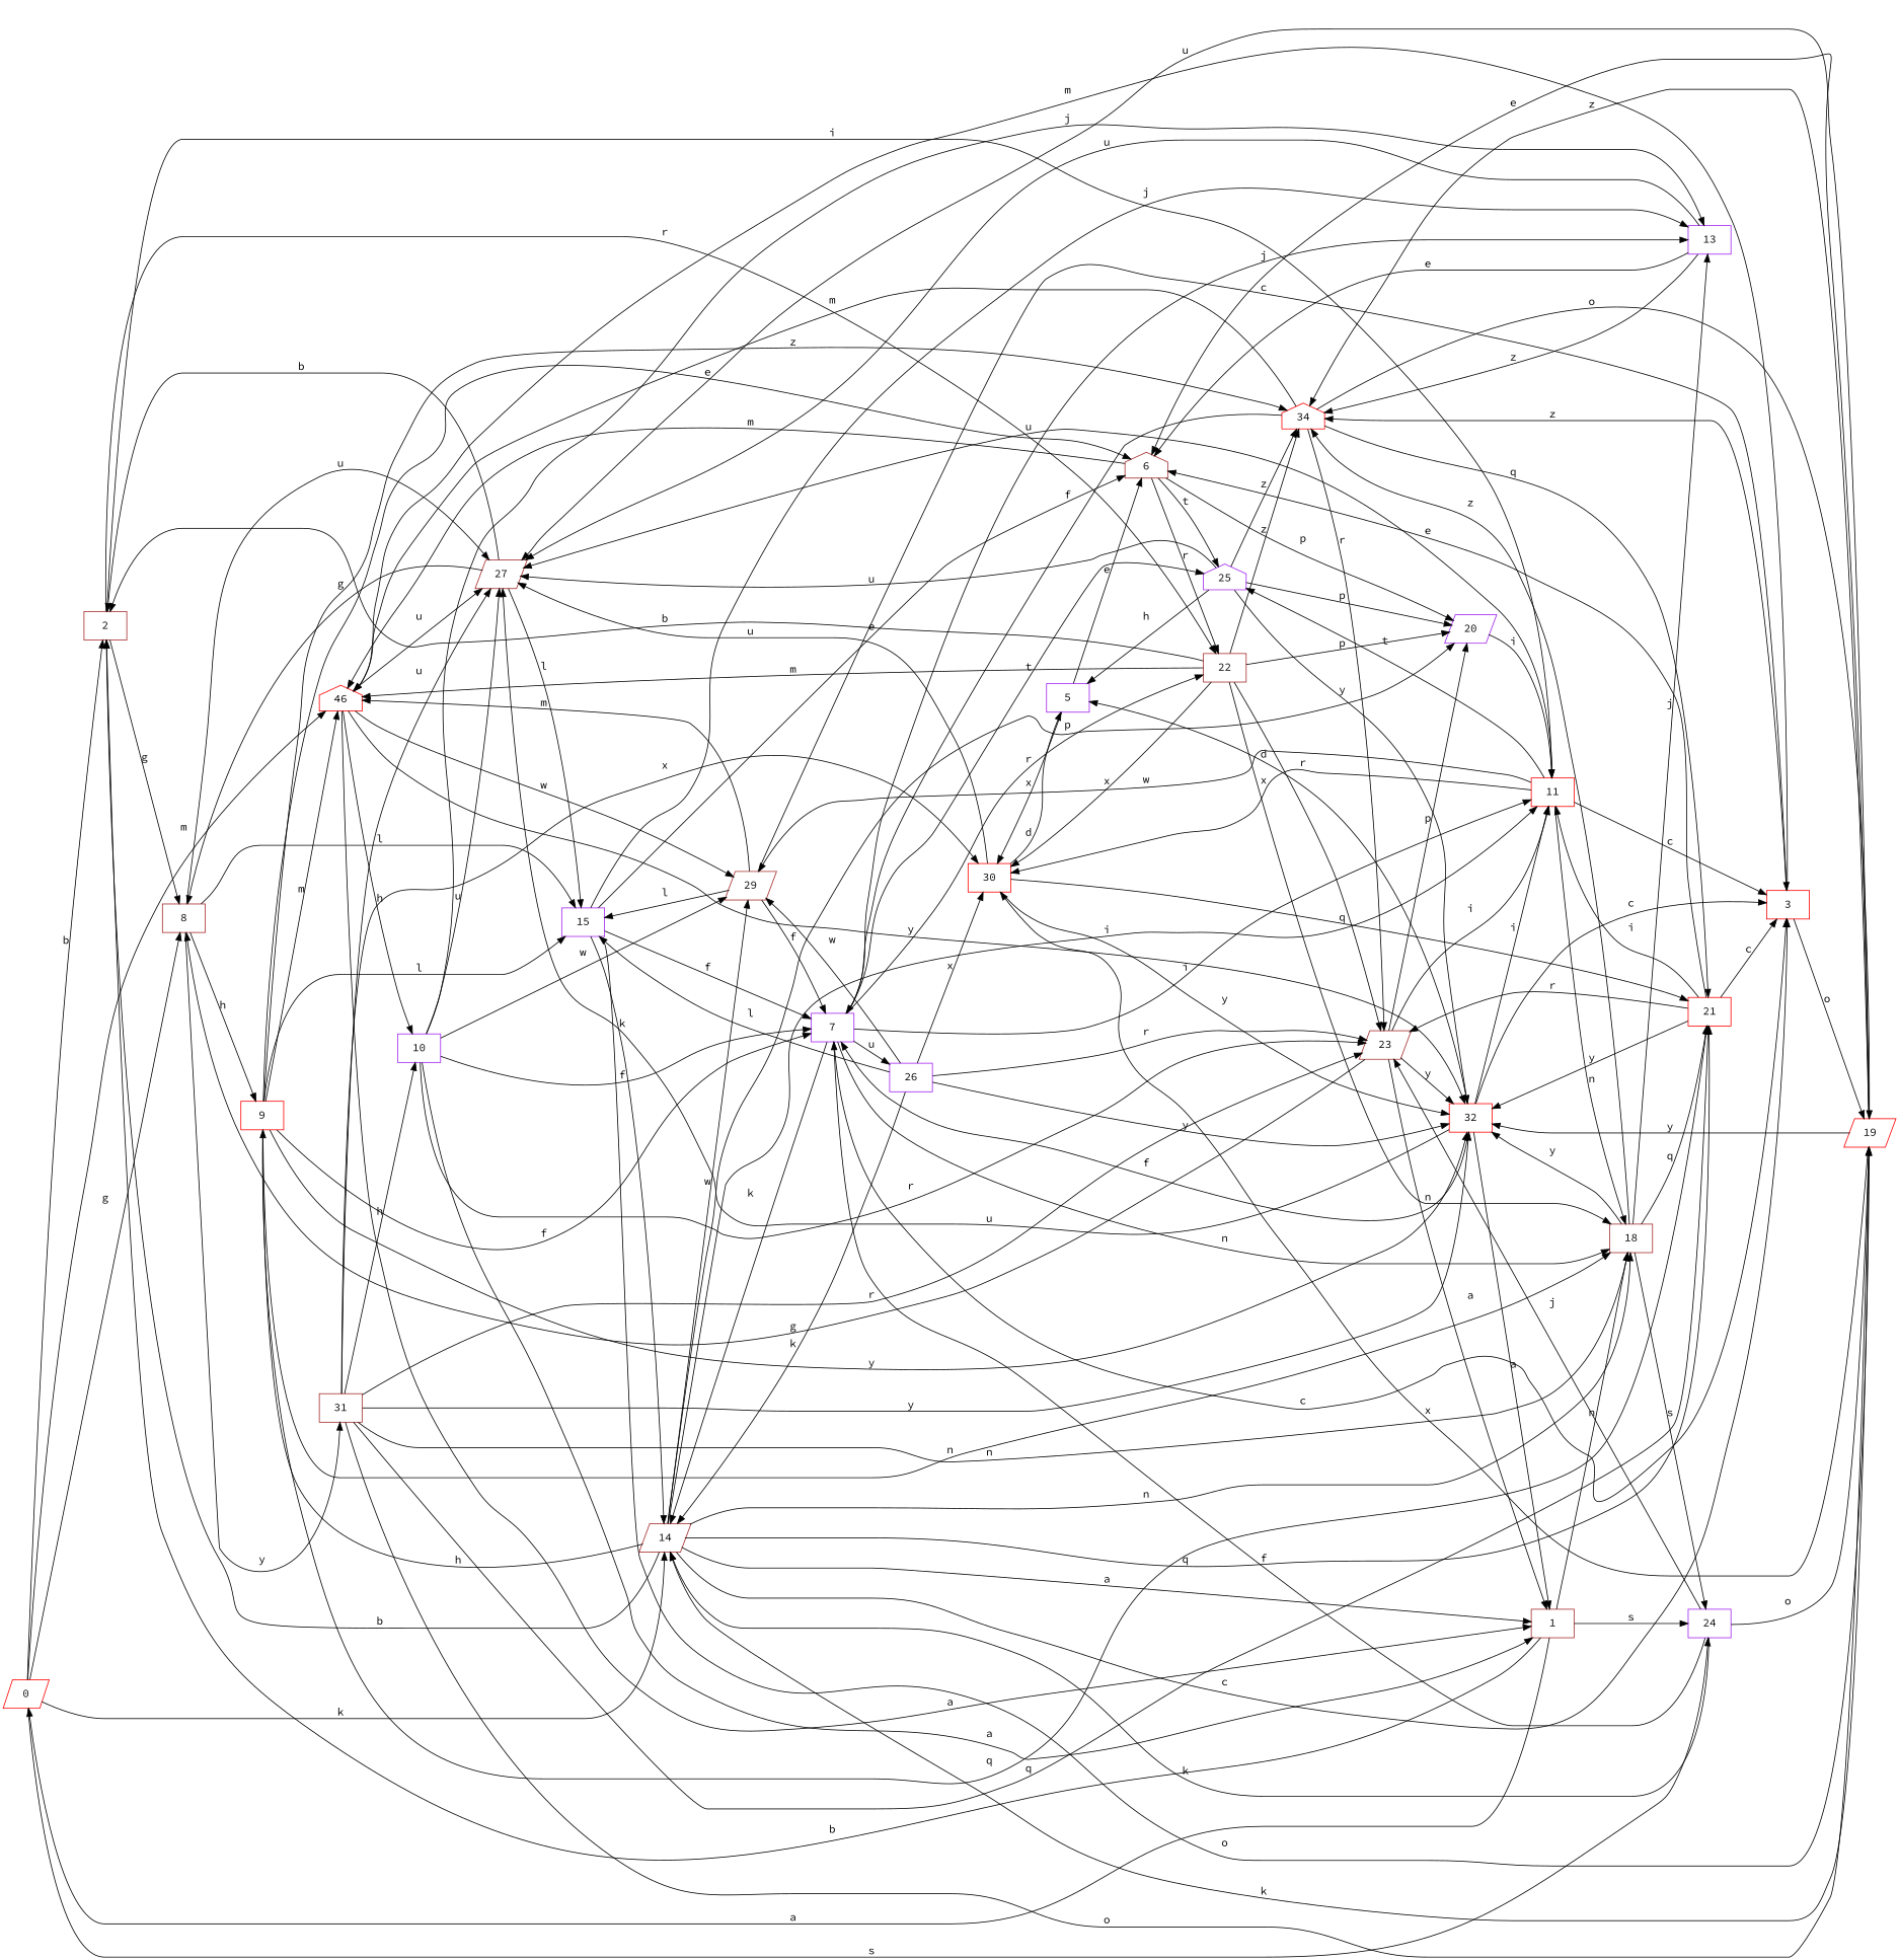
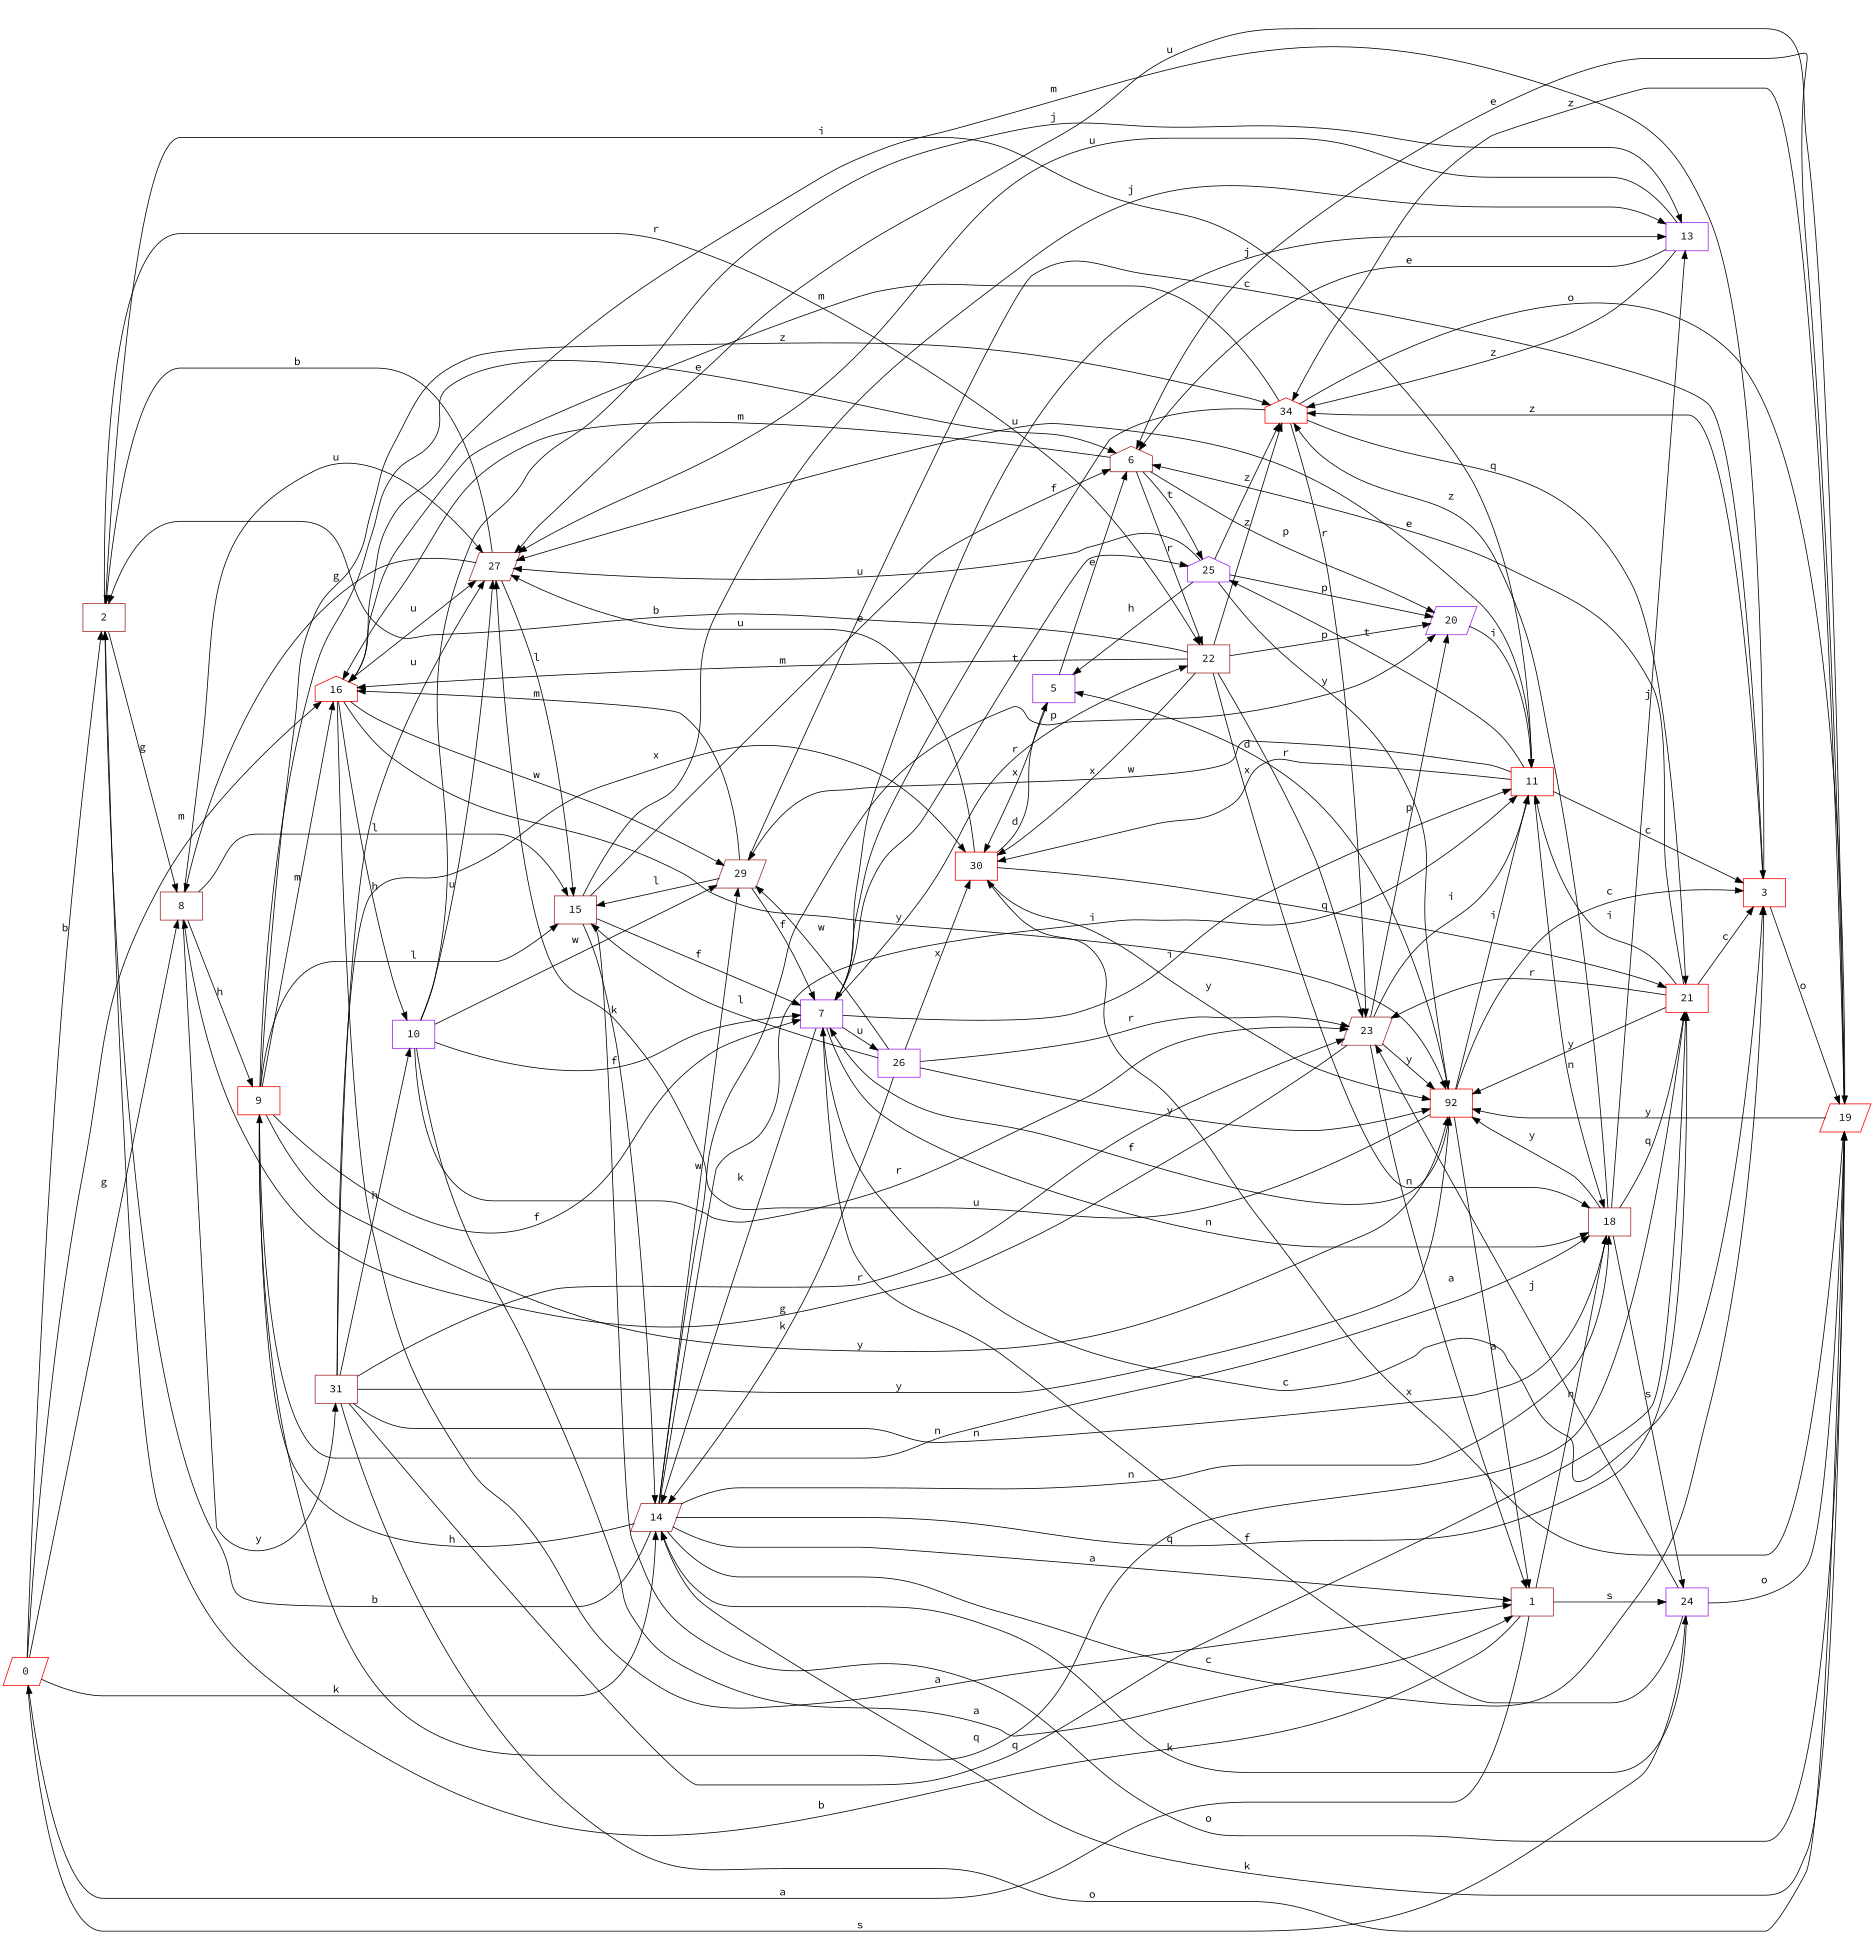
  strict digraph {
    fontname="Source Code Pro"
    rankdir=LR
    node [color=brown fontname="Source Code Pro" shape=box]
    edge [fontname="Source Code Pro"]
    0 [color=red shape=parallelogram]
    2
    8
    14 [shape=parallelogram]
-   16 [color=red shape=house label=46]
+   16 [color=red shape=house]
    24 [color=purple]
    11 [color=red]
    22
    9 [color=red]
-   15 [color=purple]
+   15
    27 [shape=parallelogram]
    31
    1
    18
    3 [color=red]
    20 [color=purple shape=parallelogram]
    21 [color=red]
    29 [shape=parallelogram]
-   32 [color=red]
+   32 [color=red label=92]
    10 [color=purple]
    19 [color=red shape=parallelogram]
    7 [color=purple]
    23 [shape=parallelogram]
    34 [color=red shape=house]
    13 [color=purple]
    30 [color=red]
    25 [color=purple shape=house]
    6 [shape=house]
    5 [color=purple]
    26 [color=purple]
    0 -> 2 [label=b]
    0 -> 8 [label=g]
    0 -> 14 [label=k]
    0 -> 16 [label=m]
    0 -> 24 [label=s]
    2 -> 8 [label=g]
    2 -> 11 [label=i]
    2 -> 22 [label=r]
    8 -> 9 [label=h]
    8 -> 15 [label=l]
    8 -> 27 [label=u]
    8 -> 31 [label=y]
    14 -> 2 [label=b]
    14 -> 11 [label=i]
    14 -> 9 [label=h]
    14 -> 1 [label=a]
    14 -> 18 [label=n]
    14 -> 3 [label=c]
    14 -> 20 [label=p]
    14 -> 21 [label=q]
    14 -> 29 [label=w]
    16 -> 27 [label=u]
    16 -> 1 [label=a]
    16 -> 29 [label=w]
    16 -> 32 [label=y]
    16 -> 10 [label=h]
    24 -> 14 [label=k]
    24 -> 19 [label=o]
    24 -> 7 [label=f]
    24 -> 23 [label=j]
    11 -> 27 [label=u]
    11 -> 18 [label=n]
    11 -> 3 [label=c]
    11 -> 29 [label=w]
    11 -> 30 [label=x]
    11 -> 25 [label=t]
    22 -> 2 [label=b]
    22 -> 16 [label=m]
    22 -> 18 [label=n]
    22 -> 20 [label=p]
    22 -> 23 [label=r]
    22 -> 34 [label=z]
    22 -> 30 [label=x]
    9 -> 16 [label=m]
    9 -> 15 [label=l]
    9 -> 18 [label=n]
    9 -> 21 [label=q]
    9 -> 32 [label=y]
    9 -> 7 [label=f]
    9 -> 34 [label=z]
    9 -> 6 [label=e]
    15 -> 14 [label=k]
    15 -> 19 [label=o]
    15 -> 7 [label=f]
    15 -> 13 [label=j]
    15 -> 6 [label=e]
    27 -> 2 [label=b]
    27 -> 8 [label=g]
    27 -> 15 [label=l]
    31 -> 27 [label=u]
    31 -> 18 [label=n]
    31 -> 21 [label=q]
    31 -> 32 [label=y]
    31 -> 10 [label=h]
    31 -> 19 [label=o]
    31 -> 23 [label=r]
    31 -> 30 [label=x]
    1 -> 0 [label=a]
    1 -> 2 [label=b]
    1 -> 24 [label=s]
    1 -> 18 [label=n]
    18 -> 24 [label=s]
    18 -> 21 [label=q]
    18 -> 32 [label=y]
    18 -> 34 [label=z]
    18 -> 13 [label=j]
    3 -> 16 [label=m]
    3 -> 19 [label=o]
    3 -> 34 [label=z]
    20 -> 11 [label=i]
    21 -> 11 [label=i]
    21 -> 3 [label=c]
    21 -> 32 [label=y]
    21 -> 23 [label=r]
    21 -> 6 [label=e]
    29 -> 16 [label=m]
    29 -> 15 [label=l]
    29 -> 3 [label=c]
    29 -> 7 [label=f]
    32 -> 11 [label=i]
    32 -> 27 [label=u]
    32 -> 1 [label=a]
    32 -> 3 [label=c]
    32 -> 7 [label=f]
    32 -> 5 [label=d]
    10 -> 27 [label=u]
    10 -> 1 [label=a]
    10 -> 29 [label=w]
    10 -> 7 [label=f]
    10 -> 23 [label=r]
    10 -> 13 [label=j]
    19 -> 14 [label=k]
    19 -> 27 [label=u]
    19 -> 32 [label=y]
    19 -> 34 [label=z]
    19 -> 30 [label=x]
    19 -> 6 [label=e]
    7 -> 14 [label=k]
    7 -> 11 [label=i]
    7 -> 22 [label=r]
    7 -> 18 [label=n]
    7 -> 3 [label=c]
    7 -> 13 [label=j]
    7 -> 25 [label=t]
    7 -> 26 [label=u]
    23 -> 8 [label=g]
    23 -> 11 [label=i]
    23 -> 1 [label=a]
    23 -> 20 [label=p]
    23 -> 32 [label=y]
    34 -> 16 [label=m]
    34 -> 21 [label=q]
    34 -> 19 [label=o]
    34 -> 7 [label=f]
    34 -> 23 [label=r]
    13 -> 27 [label=u]
    13 -> 34 [label=z]
    13 -> 6 [label=e]
    30 -> 27 [label=u]
    30 -> 21 [label=q]
    30 -> 32 [label=y]
    30 -> 5 [label=d]
    25 -> 27 [label=u]
    25 -> 20 [label=p]
    25 -> 32 [label=y]
    25 -> 34 [label=z]
    25 -> 5 [label=h]
    6 -> 16 [label=m]
    6 -> 22 [label=r]
    6 -> 20 [label=p]
    6 -> 25 [label=t]
    5 -> 30 [label=x]
    5 -> 6 [label=e]
    26 -> 14 [label=k]
    26 -> 15 [label=l]
    26 -> 29 [label=w]
    26 -> 32 [label=y]
    26 -> 23 [label=r]
    26 -> 30 [label=x]
  }
